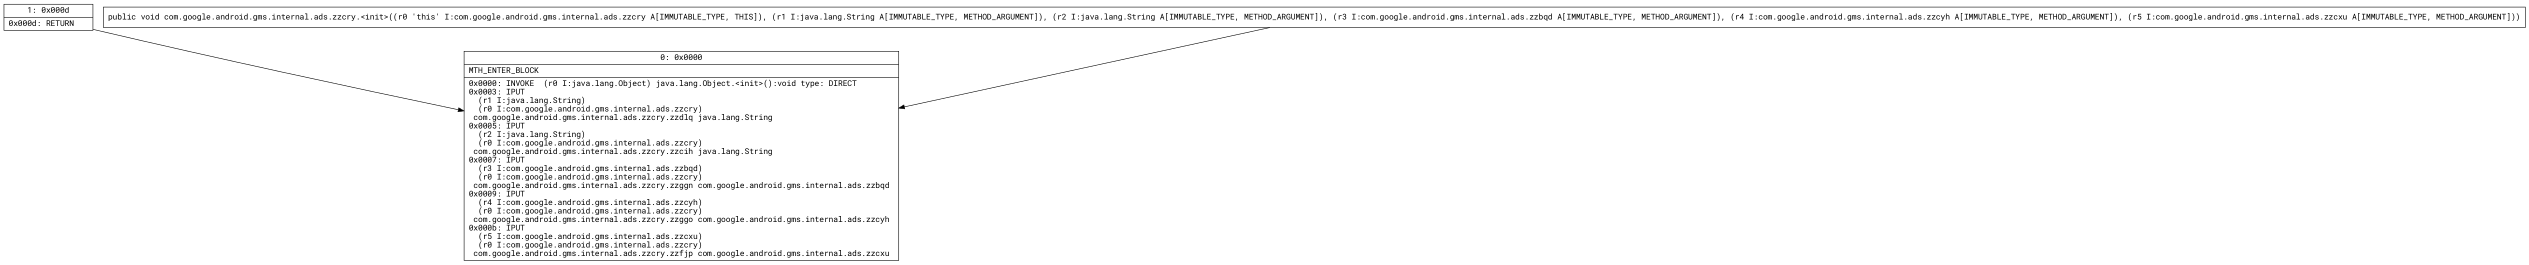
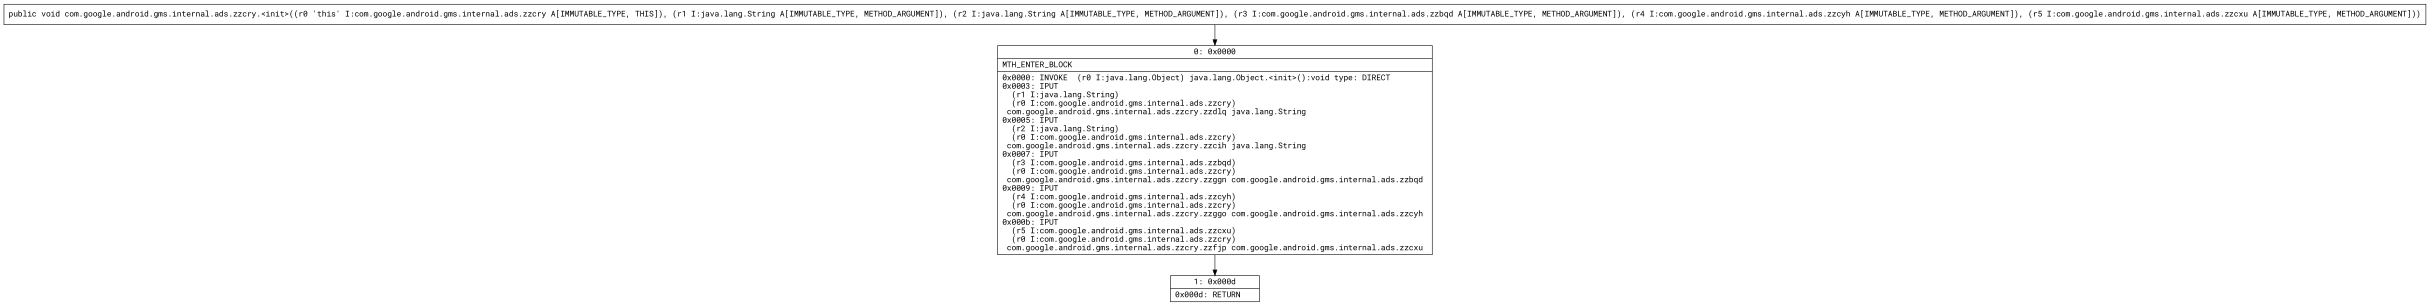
  digraph {
    fontname="Roboto Mono"
    node [shape=record fontname="Roboto Mono"]
    edge [fontname="Roboto Mono"]
    n1 [label="{0\:\ 0x0000|MTH_ENTER_BLOCK\l|0x0000: INVOKE  (r0 I:java.lang.Object) java.lang.Object.\<init\>():void type: DIRECT \l0x0003: IPUT  \l  (r1 I:java.lang.String)\l  (r0 I:com.google.android.gms.internal.ads.zzcry)\l com.google.android.gms.internal.ads.zzcry.zzdlq java.lang.String \l0x0005: IPUT  \l  (r2 I:java.lang.String)\l  (r0 I:com.google.android.gms.internal.ads.zzcry)\l com.google.android.gms.internal.ads.zzcry.zzcih java.lang.String \l0x0007: IPUT  \l  (r3 I:com.google.android.gms.internal.ads.zzbqd)\l  (r0 I:com.google.android.gms.internal.ads.zzcry)\l com.google.android.gms.internal.ads.zzcry.zzggn com.google.android.gms.internal.ads.zzbqd \l0x0009: IPUT  \l  (r4 I:com.google.android.gms.internal.ads.zzcyh)\l  (r0 I:com.google.android.gms.internal.ads.zzcry)\l com.google.android.gms.internal.ads.zzcry.zzggo com.google.android.gms.internal.ads.zzcyh \l0x000b: IPUT  \l  (r5 I:com.google.android.gms.internal.ads.zzcxu)\l  (r0 I:com.google.android.gms.internal.ads.zzcry)\l com.google.android.gms.internal.ads.zzcry.zzfjp com.google.android.gms.internal.ads.zzcxu \l}"]
    n2 [label="{1\:\ 0x000d|0x000d: RETURN   \l}"]
    n3 [label="{public void com.google.android.gms.internal.ads.zzcry.\<init\>((r0 'this' I:com.google.android.gms.internal.ads.zzcry A[IMMUTABLE_TYPE, THIS]), (r1 I:java.lang.String A[IMMUTABLE_TYPE, METHOD_ARGUMENT]), (r2 I:java.lang.String A[IMMUTABLE_TYPE, METHOD_ARGUMENT]), (r3 I:com.google.android.gms.internal.ads.zzbqd A[IMMUTABLE_TYPE, METHOD_ARGUMENT]), (r4 I:com.google.android.gms.internal.ads.zzcyh A[IMMUTABLE_TYPE, METHOD_ARGUMENT]), (r5 I:com.google.android.gms.internal.ads.zzcxu A[IMMUTABLE_TYPE, METHOD_ARGUMENT])) }"]
-   n2 -> n1
+   n1 -> n2
    n3 -> n1
  }
